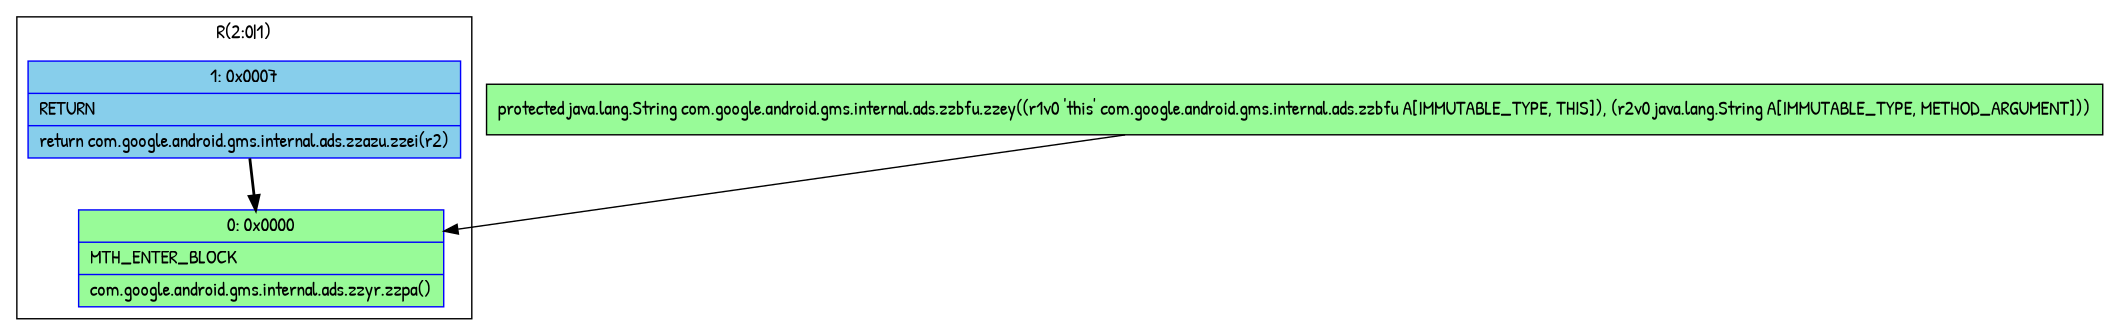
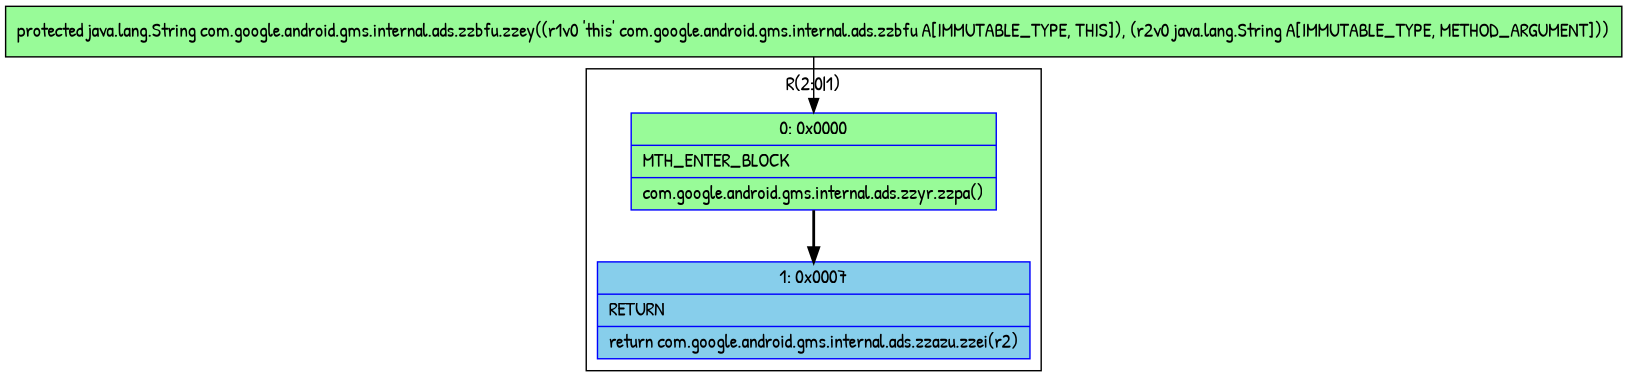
  digraph {
    fontname="Patrick Hand"
    node [color=blue shape=record style=filled fillcolor=palegreen fontname="Patrick Hand"]
    edge [fontname="Patrick Hand"]
    n1 [label="{0\:\ 0x0000|MTH_ENTER_BLOCK\l|com.google.android.gms.internal.ads.zzyr.zzpa()\l}"]
    n2 [label="{1\:\ 0x0007|RETURN\l|return com.google.android.gms.internal.ads.zzazu.zzei(r2)\l}" fillcolor=skyblue]
    n3 [label="{protected java.lang.String com.google.android.gms.internal.ads.zzbfu.zzey((r1v0 'this' com.google.android.gms.internal.ads.zzbfu A[IMMUTABLE_TYPE, THIS]), (r2v0 java.lang.String A[IMMUTABLE_TYPE, METHOD_ARGUMENT])) }" color=""]
    subgraph cluster_1 {
      label="R(2:0|1)"
      n1
      n2
    }
-   n2 -> n1 [style=bold]
+   n1 -> n2 [style=bold]
    n3 -> n1 [style=solid]
  }
